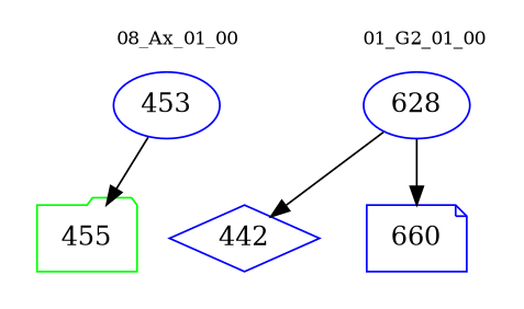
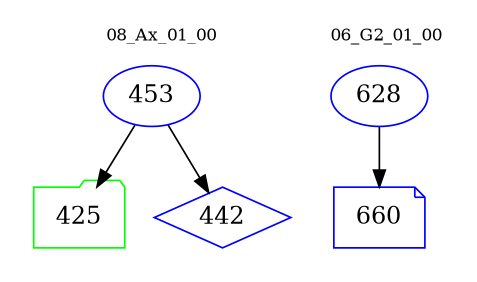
  digraph {
    node [color=blue shape=ellipse]
    edge [color=black]
    n1 [label=453]
    n2 [label=442 shape=diamond]
-   n3 [color=green label=455 shape=folder]
+   n3 [color=green label=425 shape=folder]
    n4 [label=628]
    n5 [label=660 shape=note]
    subgraph cluster_1 {
      color=white
      fontsize=10
      label="08_Ax_01_00"
      n1
      n2
      n3
    }
    subgraph cluster_2 {
      color=white
      fontsize=10
-     label="01_G2_01_00"
+     label="06_G2_01_00"
      n4
      n5
    }
-   n4 -> n2
+   n1 -> n2
    n1 -> n3
    n4 -> n5
  }
